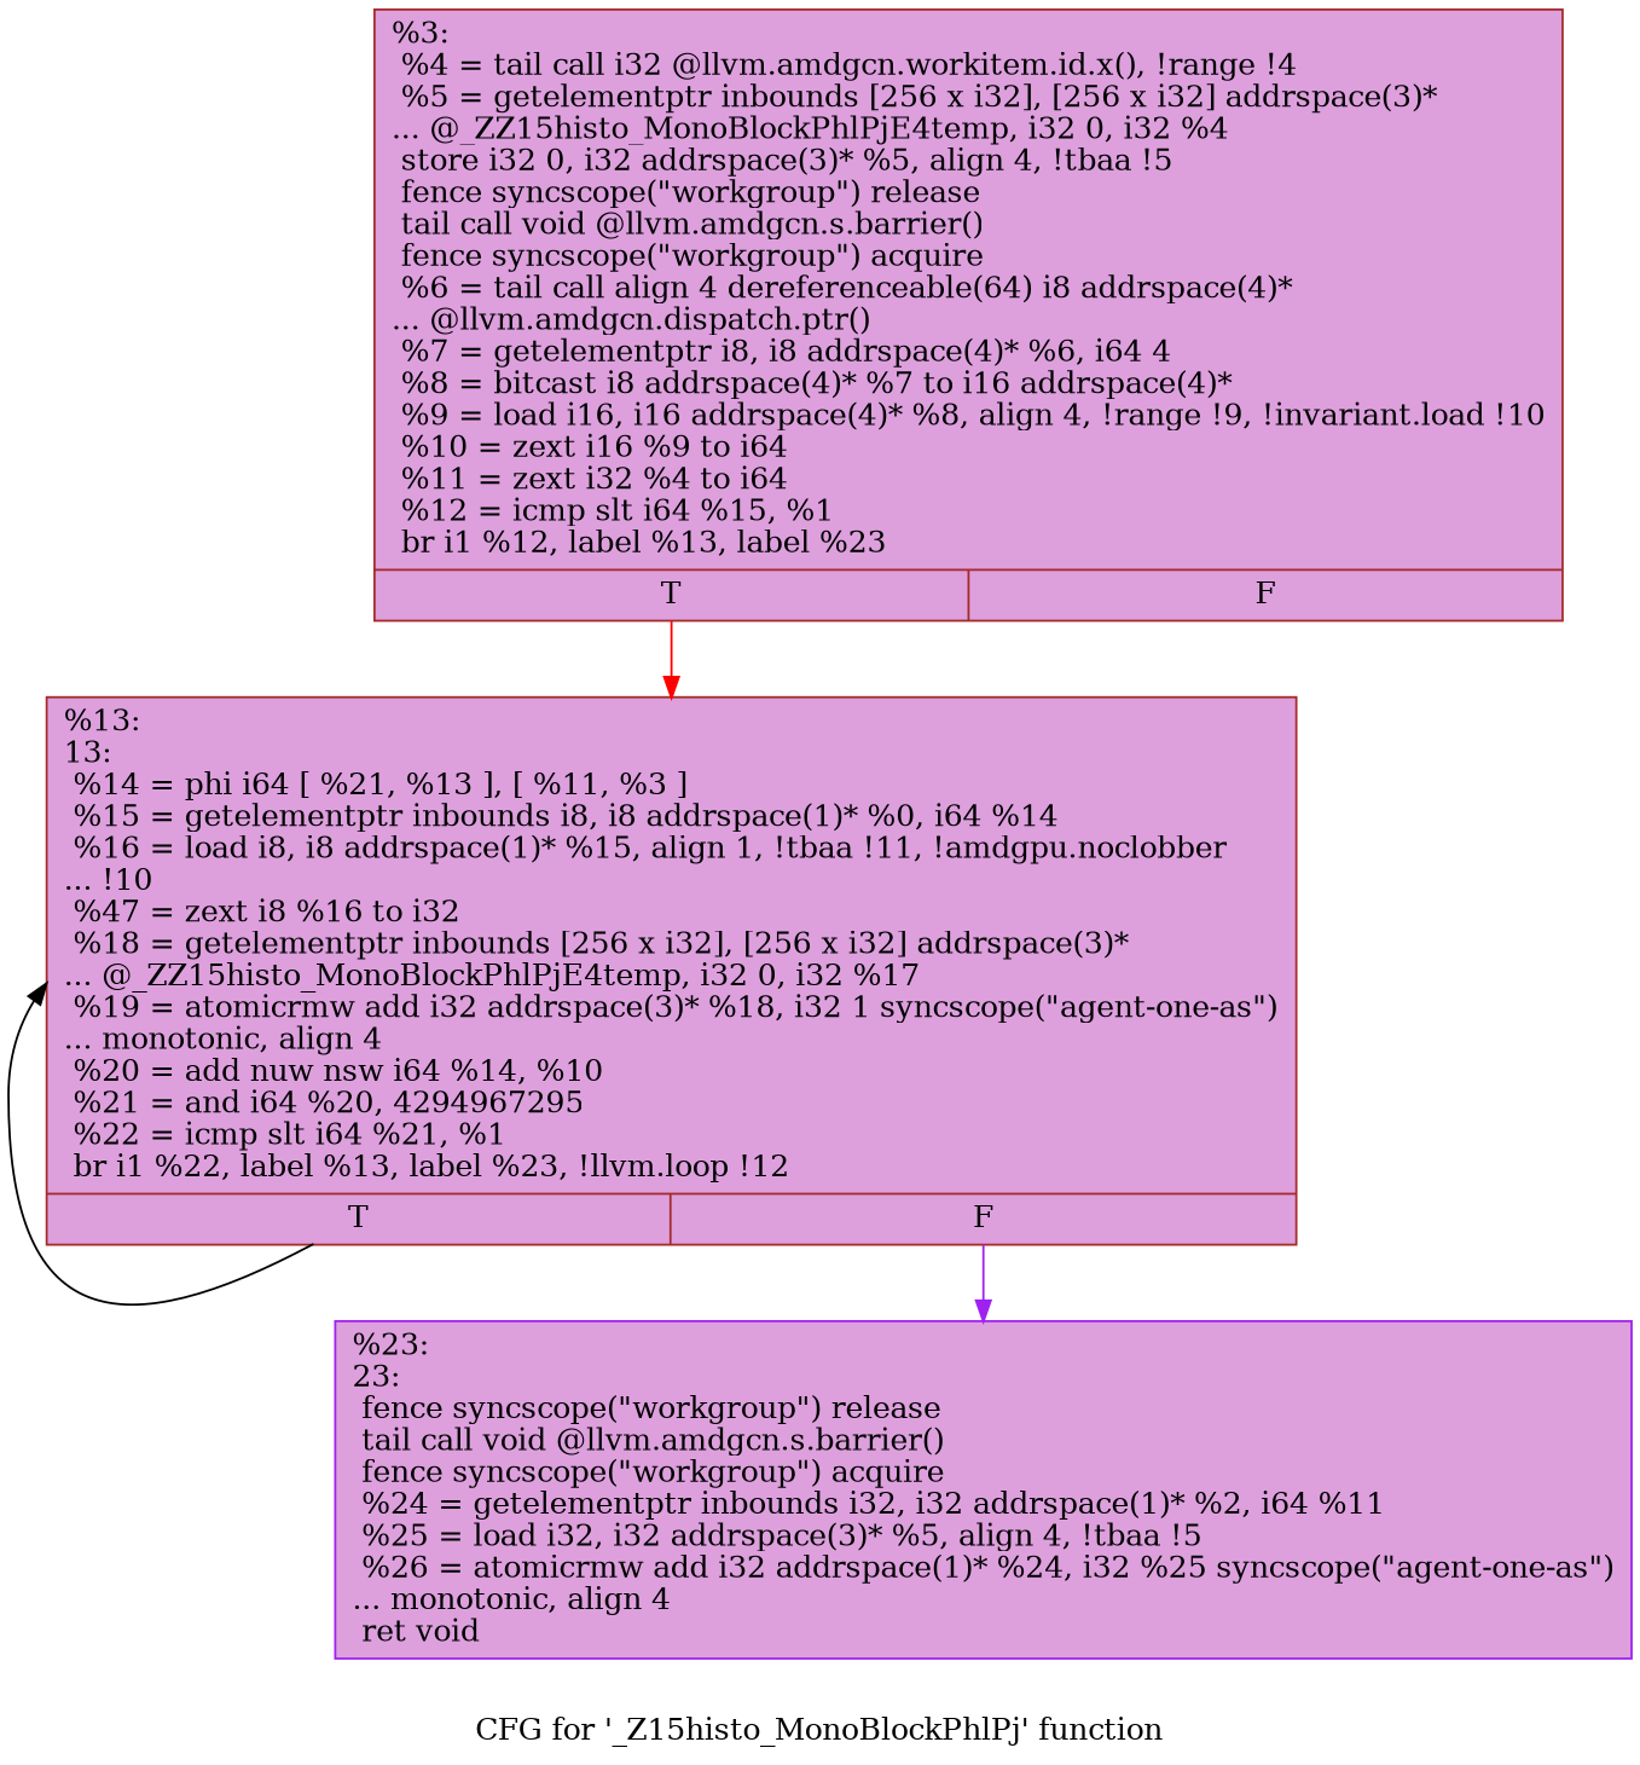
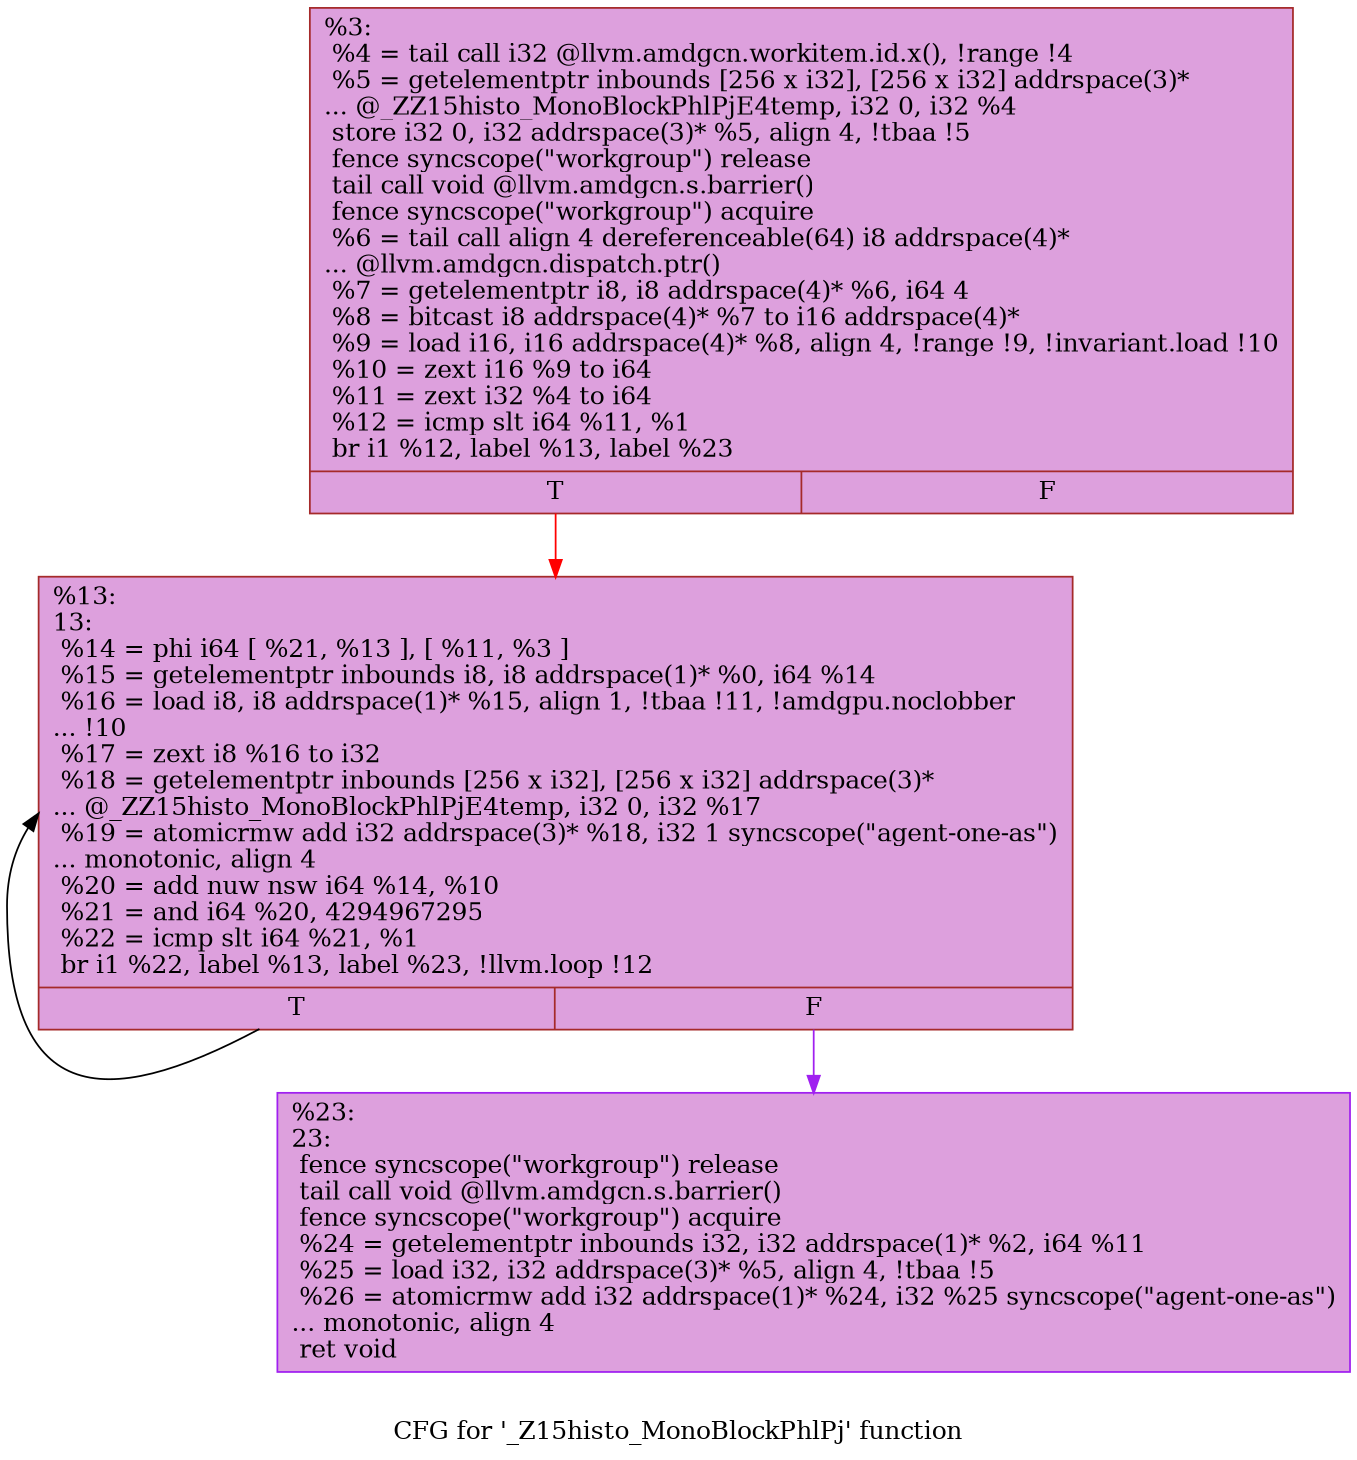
  digraph {
    label="CFG for '_Z15histo_MonoBlockPhlPj' function"
    node [color=brown fillcolor=plum shape=record style=filled]
    edge [tailport=s0]
-   n1 [label="{%3:\l  %4 = tail call i32 @llvm.amdgcn.workitem.id.x(), !range !4\l  %5 = getelementptr inbounds [256 x i32], [256 x i32] addrspace(3)*\l... @_ZZ15histo_MonoBlockPhlPjE4temp, i32 0, i32 %4\l  store i32 0, i32 addrspace(3)* %5, align 4, !tbaa !5\l  fence syncscope(\"workgroup\") release\l  tail call void @llvm.amdgcn.s.barrier()\l  fence syncscope(\"workgroup\") acquire\l  %6 = tail call align 4 dereferenceable(64) i8 addrspace(4)*\l... @llvm.amdgcn.dispatch.ptr()\l  %7 = getelementptr i8, i8 addrspace(4)* %6, i64 4\l  %8 = bitcast i8 addrspace(4)* %7 to i16 addrspace(4)*\l  %9 = load i16, i16 addrspace(4)* %8, align 4, !range !9, !invariant.load !10\l  %10 = zext i16 %9 to i64\l  %11 = zext i32 %4 to i64\l  %12 = icmp slt i64 %15, %1\l  br i1 %12, label %13, label %23\l|{<s0>T|<s1>F}}"]
-   n2 [label="{%13:\l13:                                               \l  %14 = phi i64 [ %21, %13 ], [ %11, %3 ]\l  %15 = getelementptr inbounds i8, i8 addrspace(1)* %0, i64 %14\l  %16 = load i8, i8 addrspace(1)* %15, align 1, !tbaa !11, !amdgpu.noclobber\l... !10\l  %47 = zext i8 %16 to i32\l  %18 = getelementptr inbounds [256 x i32], [256 x i32] addrspace(3)*\l... @_ZZ15histo_MonoBlockPhlPjE4temp, i32 0, i32 %17\l  %19 = atomicrmw add i32 addrspace(3)* %18, i32 1 syncscope(\"agent-one-as\")\l... monotonic, align 4\l  %20 = add nuw nsw i64 %14, %10\l  %21 = and i64 %20, 4294967295\l  %22 = icmp slt i64 %21, %1\l  br i1 %22, label %13, label %23, !llvm.loop !12\l|{<s0>T|<s1>F}}"]
+   n1 [label="{%3:\l  %4 = tail call i32 @llvm.amdgcn.workitem.id.x(), !range !4\l  %5 = getelementptr inbounds [256 x i32], [256 x i32] addrspace(3)*\l... @_ZZ15histo_MonoBlockPhlPjE4temp, i32 0, i32 %4\l  store i32 0, i32 addrspace(3)* %5, align 4, !tbaa !5\l  fence syncscope(\"workgroup\") release\l  tail call void @llvm.amdgcn.s.barrier()\l  fence syncscope(\"workgroup\") acquire\l  %6 = tail call align 4 dereferenceable(64) i8 addrspace(4)*\l... @llvm.amdgcn.dispatch.ptr()\l  %7 = getelementptr i8, i8 addrspace(4)* %6, i64 4\l  %8 = bitcast i8 addrspace(4)* %7 to i16 addrspace(4)*\l  %9 = load i16, i16 addrspace(4)* %8, align 4, !range !9, !invariant.load !10\l  %10 = zext i16 %9 to i64\l  %11 = zext i32 %4 to i64\l  %12 = icmp slt i64 %11, %1\l  br i1 %12, label %13, label %23\l|{<s0>T|<s1>F}}"]
+   n2 [label="{%13:\l13:                                               \l  %14 = phi i64 [ %21, %13 ], [ %11, %3 ]\l  %15 = getelementptr inbounds i8, i8 addrspace(1)* %0, i64 %14\l  %16 = load i8, i8 addrspace(1)* %15, align 1, !tbaa !11, !amdgpu.noclobber\l... !10\l  %17 = zext i8 %16 to i32\l  %18 = getelementptr inbounds [256 x i32], [256 x i32] addrspace(3)*\l... @_ZZ15histo_MonoBlockPhlPjE4temp, i32 0, i32 %17\l  %19 = atomicrmw add i32 addrspace(3)* %18, i32 1 syncscope(\"agent-one-as\")\l... monotonic, align 4\l  %20 = add nuw nsw i64 %14, %10\l  %21 = and i64 %20, 4294967295\l  %22 = icmp slt i64 %21, %1\l  br i1 %22, label %13, label %23, !llvm.loop !12\l|{<s0>T|<s1>F}}"]
    n3 [color=purple label="{%23:\l23:                                               \l  fence syncscope(\"workgroup\") release\l  tail call void @llvm.amdgcn.s.barrier()\l  fence syncscope(\"workgroup\") acquire\l  %24 = getelementptr inbounds i32, i32 addrspace(1)* %2, i64 %11\l  %25 = load i32, i32 addrspace(3)* %5, align 4, !tbaa !5\l  %26 = atomicrmw add i32 addrspace(1)* %24, i32 %25 syncscope(\"agent-one-as\")\l... monotonic, align 4\l  ret void\l}"]
    n1 -> n2 [color=red]
    n2 -> n2 [color=black]
    n2 -> n3 [color=purple tailport=s1]
  }
